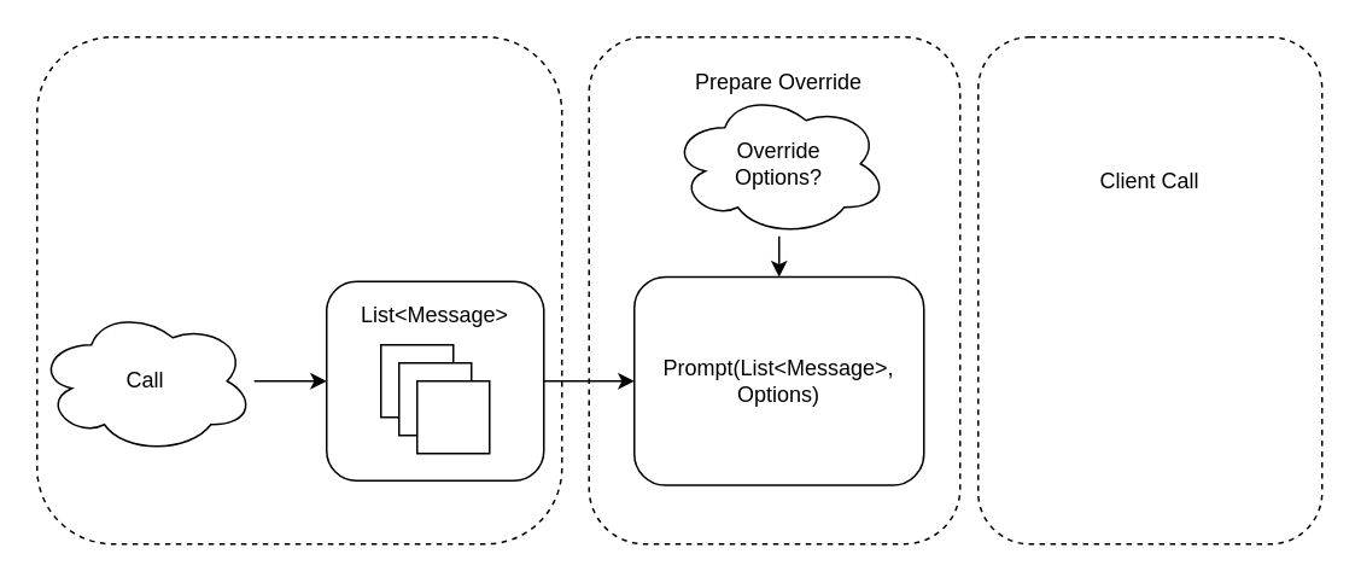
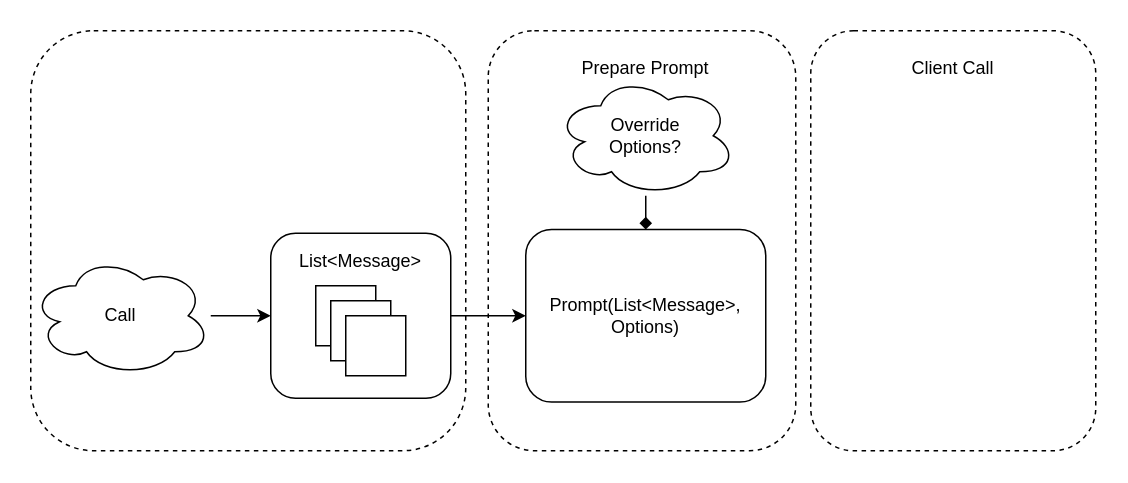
  <mxCell id="0" />
  <mxCell id="1" parent="0" />
  <mxCell id="2" value="" style="rounded=1;whiteSpace=wrap;html=1;fillColor=none;dashed=1;" vertex="1" parent="1"><mxGeometry x="325" y="20" width="205" height="280" as="geometry" /></mxCell>
  <mxCell id="3" value="" style="rounded=1;whiteSpace=wrap;html=1;fillColor=none;dashed=1;" vertex="1" parent="1"><mxGeometry x="20" y="20" width="290" height="280" as="geometry" /></mxCell>
  <mxCell id="4" style="edgeStyle=orthogonalEdgeStyle;rounded=0;orthogonalLoop=1;jettySize=auto;html=1;" edge="1" parent="1" source="5" target="11"><mxGeometry relative="1" as="geometry"><mxPoint x="310" y="350" as="targetPoint" /></mxGeometry></mxCell>
  <mxCell id="5" value="List&amp;lt;Message&amp;gt;&lt;div&gt;&lt;br&gt;&lt;/div&gt;&lt;div&gt;&lt;br&gt;&lt;/div&gt;&lt;div&gt;&lt;br&gt;&lt;/div&gt;&lt;div&gt;&lt;br&gt;&lt;/div&gt;&lt;div&gt;&lt;br&gt;&lt;/div&gt;" style="rounded=1;whiteSpace=wrap;html=1;" vertex="1" parent="1"><mxGeometry x="180" y="155" width="120" height="110" as="geometry" /></mxCell>
  <mxCell id="6" value="" style="whiteSpace=wrap;html=1;aspect=fixed;" vertex="1" parent="1"><mxGeometry x="210" y="190" width="40" height="40" as="geometry" /></mxCell>
  <mxCell id="7" value="" style="whiteSpace=wrap;html=1;aspect=fixed;" vertex="1" parent="1"><mxGeometry x="220" y="200" width="40" height="40" as="geometry" /></mxCell>
  <mxCell id="8" value="" style="whiteSpace=wrap;html=1;aspect=fixed;" vertex="1" parent="1"><mxGeometry x="230" y="210" width="40" height="40" as="geometry" /></mxCell>
  <mxCell id="9" style="edgeStyle=orthogonalEdgeStyle;rounded=0;orthogonalLoop=1;jettySize=auto;html=1;" edge="1" parent="1" source="10" target="5"><mxGeometry relative="1" as="geometry" /></mxCell>
  <mxCell id="10" value="Call" style="ellipse;shape=cloud;whiteSpace=wrap;html=1;" vertex="1" parent="1"><mxGeometry x="20" y="170" width="120" height="80" as="geometry" /></mxCell>
  <mxCell id="11" value="Prompt(List&amp;lt;Message&amp;gt;, Options)" style="rounded=1;whiteSpace=wrap;html=1;" vertex="1" parent="1"><mxGeometry x="350" y="152.5" width="160" height="115" as="geometry" /></mxCell>
- <mxCell id="12" style="edgeStyle=orthogonalEdgeStyle;rounded=0;orthogonalLoop=1;jettySize=auto;html=1;entryX=0.5;entryY=0;entryDx=0;entryDy=0;" edge="1" parent="1" source="13" target="11"><mxGeometry relative="1" as="geometry" /></mxCell>
+ <mxCell id="12" style="edgeStyle=orthogonalEdgeStyle;rounded=0;orthogonalLoop=1;jettySize=auto;html=1;entryX=0.5;entryY=0;entryDx=0;entryDy=0;endArrow=diamond;" edge="1" parent="1" source="13" target="11"><mxGeometry relative="1" as="geometry" /></mxCell>
  <mxCell id="13" value="Override&lt;div&gt;Options?&lt;/div&gt;" style="ellipse;shape=cloud;whiteSpace=wrap;html=1;" vertex="1" parent="1"><mxGeometry x="370" y="50" width="120" height="80" as="geometry" /></mxCell>
- <mxCell id="14" value="Prepare Override" style="text;html=1;align=center;verticalAlign=middle;whiteSpace=wrap;rounded=0;" vertex="1" parent="1"><mxGeometry x="365" y="30" width="130" height="30" as="geometry" /></mxCell>
+ <mxCell id="14" value="Prepare Prompt" style="text;html=1;align=center;verticalAlign=middle;whiteSpace=wrap;rounded=0;" vertex="1" parent="1"><mxGeometry x="365" y="30" width="130" height="30" as="geometry" /></mxCell>
  <mxCell id="15" value="" style="rounded=1;whiteSpace=wrap;html=1;fillColor=none;dashed=1;" vertex="1" parent="1"><mxGeometry x="540" y="20" width="190" height="280" as="geometry" /></mxCell>
- <mxCell id="16" value="Client Call" style="text;html=1;align=center;verticalAlign=middle;whiteSpace=wrap;rounded=0;" vertex="1" parent="1"><mxGeometry x="570" y="85" width="130" height="30" as="geometry" /></mxCell>
+ <mxCell id="16" value="Client Call" style="text;html=1;align=center;verticalAlign=middle;whiteSpace=wrap;rounded=0;" vertex="1" parent="1"><mxGeometry x="570" y="30" width="130" height="30" as="geometry" /></mxCell>
